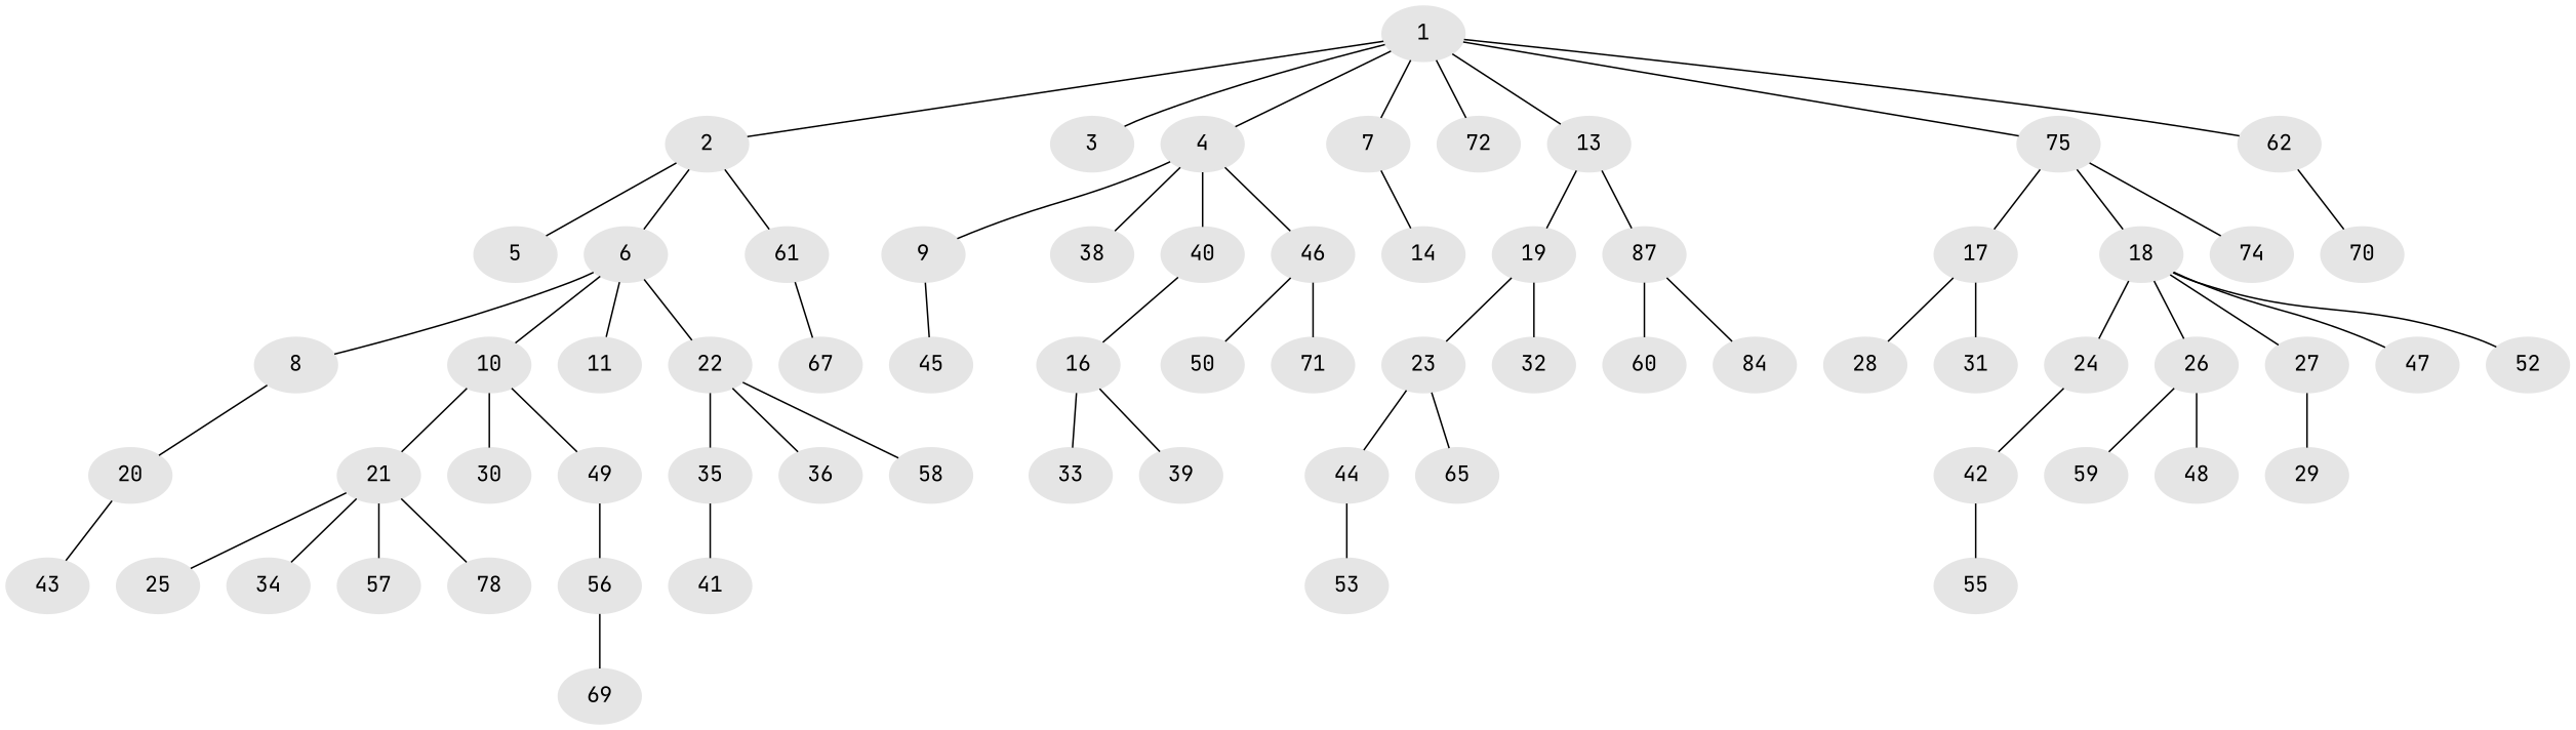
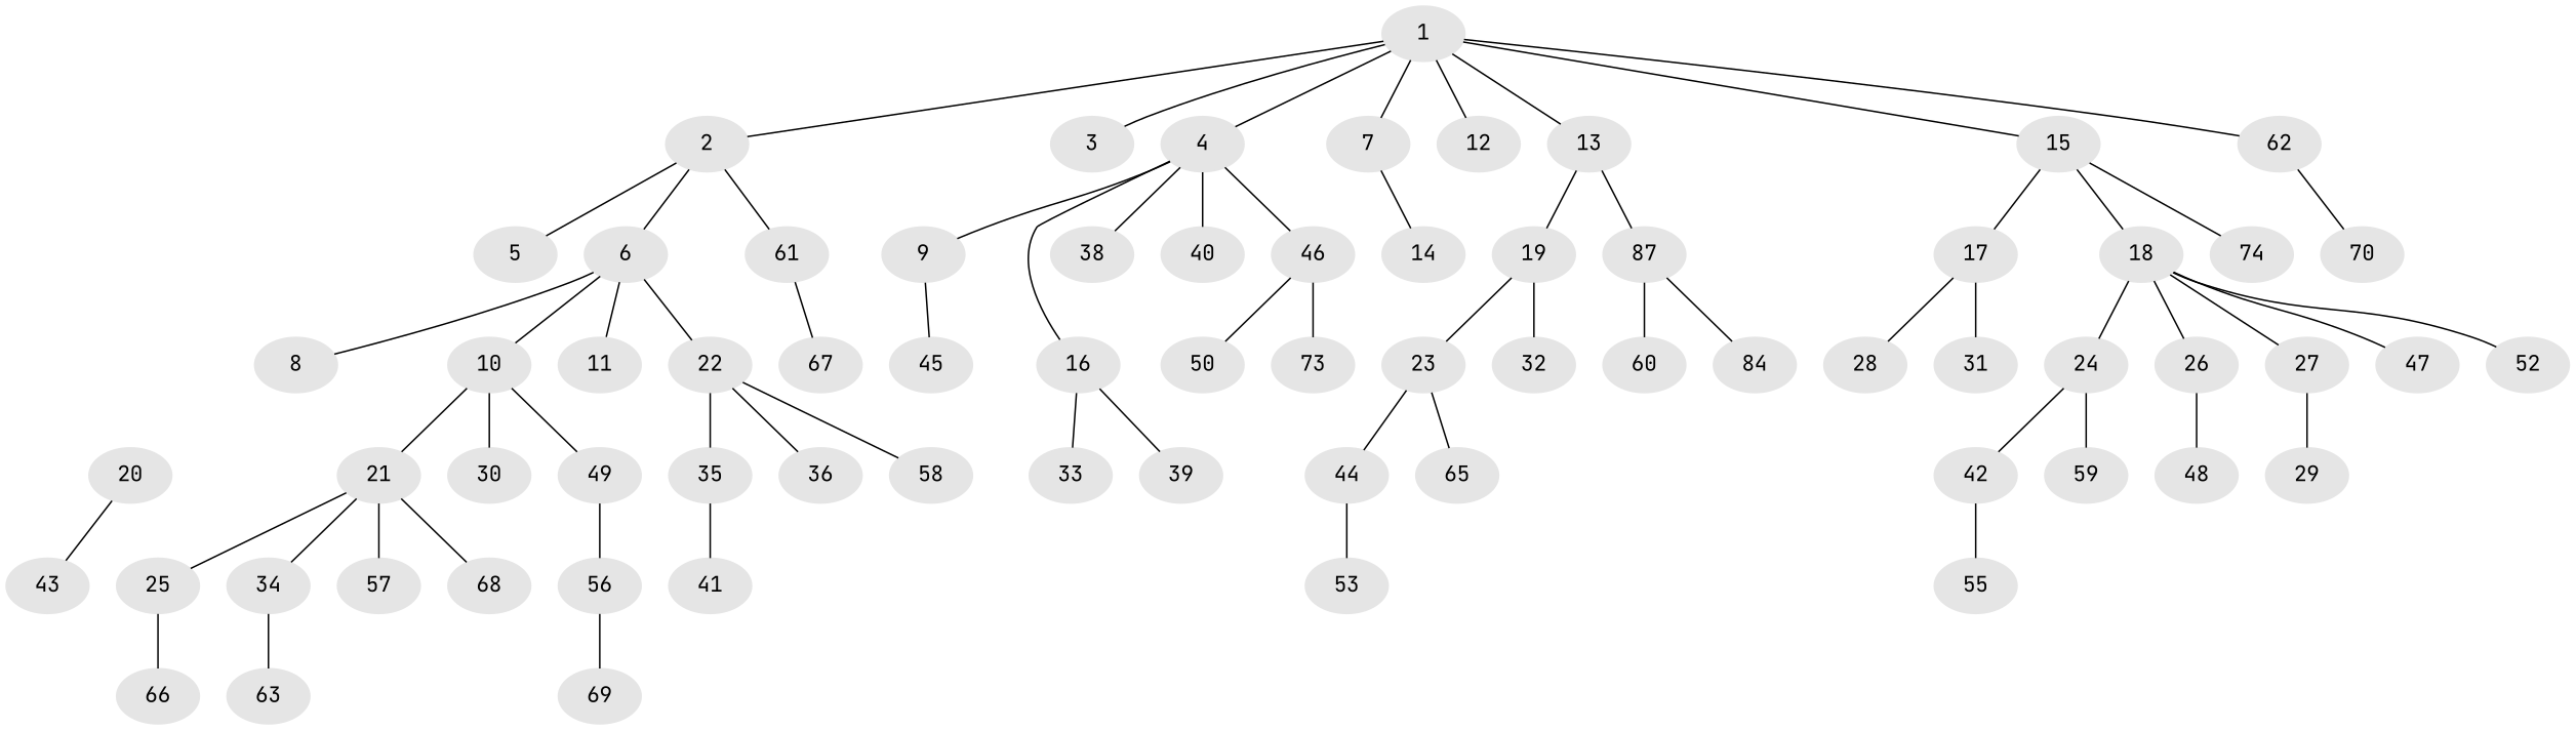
  graph {
    fontname="JetBrains Mono"
    node [color=gray90 fontname="JetBrains Mono" style=filled]
    edge [fontname="JetBrains Mono"]
    1
    2
    3
    4
    7
-   12 [label=72]
+   12
    13
-   15 [label=75]
+   15
    62
    5
    6
    61
    9
    16
    38
    40
    46
    14
    19
    n20 [label=87]
    17
    18
    n23 [label=74]
    70
    8
    10
    11
    22
    67
    45
    33
    39
    50
-   71
+   71 [label=73]
    20
    21
    30
    49
    35
    36
    58
    43
    25
    34
    57
-   68 [label=78]
+   68
    56
    23
    32
    60
    n51 [label=84]
    28
    31
    24
    26
    27
    47
    52
    42
    59
    48
    29
    44
    65
+   66
+   63
    41
    53
    55
    69
    1 -- 2
    1 -- 3
    1 -- 4
    1 -- 7
    1 -- 12
    1 -- 13
    1 -- 15
    1 -- 62
    2 -- 5
    2 -- 6
    2 -- 61
    4 -- 9
-   40 -- 16
+   4 -- 16
    4 -- 38
    4 -- 40
    4 -- 46
    7 -- 14
    13 -- 19
    13 -- n20
    15 -- 17
    15 -- 18
    15 -- n23
    62 -- 70
    6 -- 8
    6 -- 10
    6 -- 11
    6 -- 22
    61 -- 67
    9 -- 45
    16 -- 33
    16 -- 39
    46 -- 50
    46 -- 71
    19 -- 23
    19 -- 32
    n20 -- 60
    n20 -- n51
    17 -- 28
    17 -- 31
    18 -- 24
    18 -- 26
    18 -- 27
    18 -- 47
    18 -- 52
-   8 -- 20
    10 -- 21
    10 -- 30
    10 -- 49
    22 -- 35
    22 -- 36
    22 -- 58
    20 -- 43
    21 -- 25
    21 -- 34
    21 -- 57
    21 -- 68
    49 -- 56
    35 -- 41
+   25 -- 66
+   34 -- 63
    56 -- 69
    23 -- 44
    23 -- 65
    24 -- 42
-   26 -- 59
+   24 -- 59
    26 -- 48
    27 -- 29
    42 -- 55
    44 -- 53
  }
